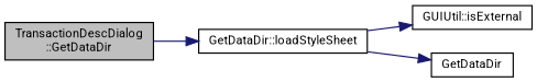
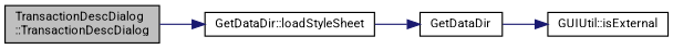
  digraph {
    fontname=Roboto
    rankdir=LR
    node [color=black fillcolor=white fontname=Roboto fontsize=10 shape=record style=filled]
    edge [color=midnightblue fontname=Roboto fontsize=10 labelfontname=Helvetica labelfontsize=10 style=solid]
-   n1 [fillcolor=grey75 fontcolor=black height=0.2 label="TransactionDescDialog\l::GetDataDir" width=0.4]
+   n1 [fillcolor=grey75 fontcolor=black height=0.2 label="TransactionDescDialog\l::TransactionDescDialog" width=0.4]
    n2 [height=0.2 label="GetDataDir::loadStyleSheet" width=0.4]
    n3 [height=0.2 label="GUIUtil::isExternal" width=0.4]
    n4 [height=0.2 label=GetDataDir width=0.4]
    n1 -> n2
-   n2 -> n3
+   n4 -> n3
    n2 -> n4
  }
